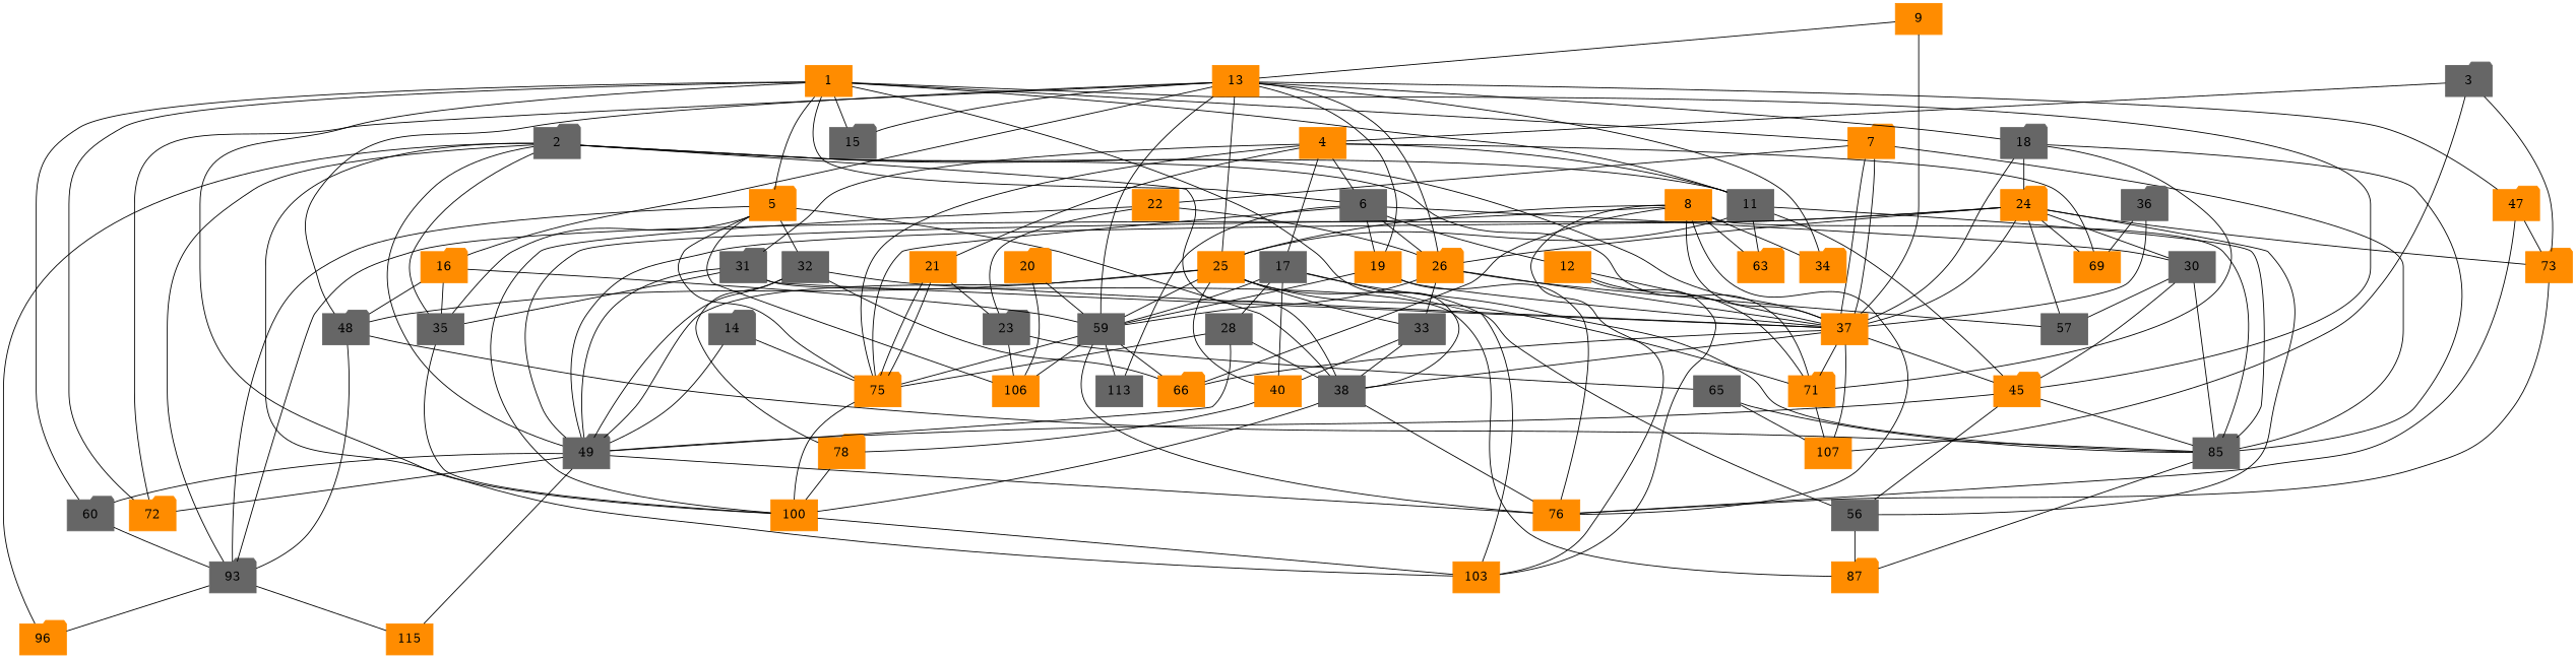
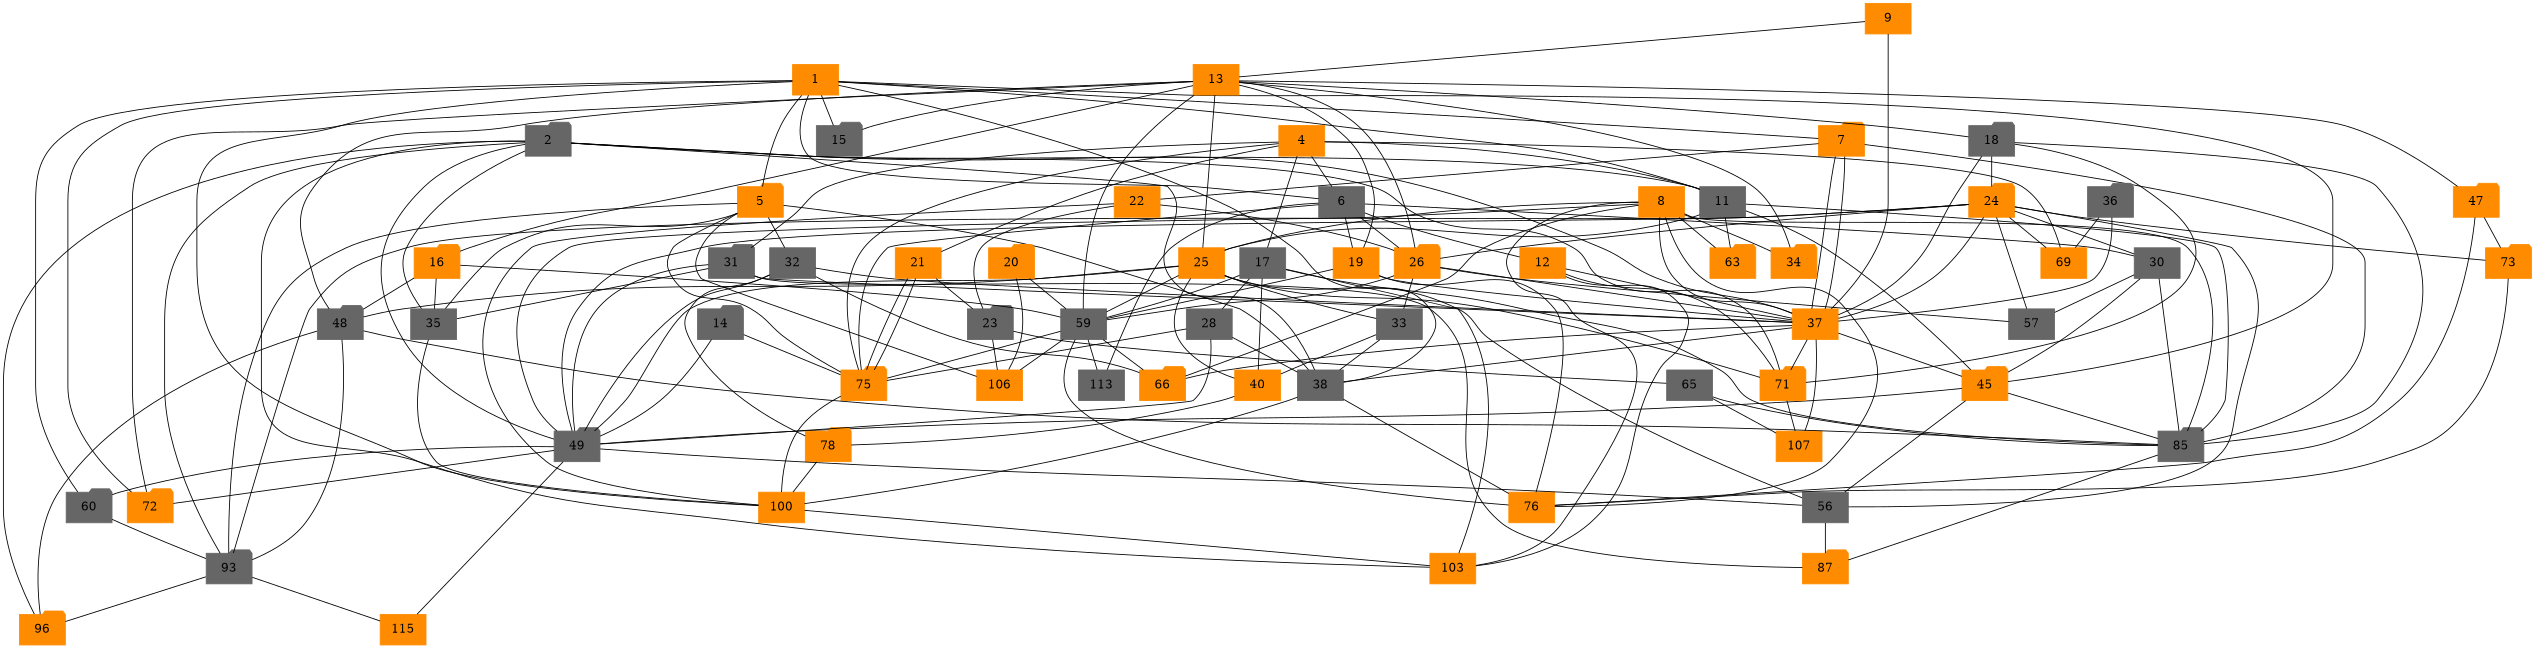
  graph {
    node [color=darkorange shape=box style=filled]
    1 [super="+10"]
    5 [shape=folder super="+83+42"]
    6 [color=gray40 super="+27"]
    7 [shape=folder]
    11 [color=gray40 super="+109+39"]
    15 [color=gray40 shape=folder]
    38 [color=gray40 super="+114"]
    45 [shape=folder super="+127+64"]
    60 [color=gray40 shape=folder]
    72 [shape=folder]
    100
    35 [color=gray40]
    93 [color=gray40 shape=folder super="+129"]
    75 [shape=folder super="+108"]
    32 [color=gray40 super="+43"]
    106 [super="+120"]
    12 [super="+112"]
    19 [super="+70"]
    26 [shape=folder super="+44"]
    30 [color=gray40 super="+50"]
    113 [color=gray40]
    37 [super="+58+68+46"]
    22 [super="+117"]
    85 [color=gray40 shape=folder super="+101"]
    25 [super="+89+84+81"]
    63 [shape=folder]
    76 [super="+99+77"]
    49 [color=gray40 shape=folder super="+95+53"]
    56 [color=gray40 super="+111"]
    103
    2 [color=gray40 shape=folder super="+41"]
    71 [shape=folder super="+86"]
    96 [shape=folder]
    107
    66 [shape=folder]
    115
    4 [super="+90+29"]
    17 [color=gray40 super="+92"]
    21
    31 [color=gray40 shape=folder super="+88"]
    69
-   3 [color=gray40 shape=folder]
    73 [shape=folder]
    59 [color=gray40 super="+62+94"]
    28 [color=gray40]
    40
    23 [color=gray40 shape=folder]
    87 [shape=folder]
    78 [shape=folder]
    57 [color=gray40]
    33 [color=gray40 super="+61"]
    8 [super="+51+82"]
    34 [shape=folder]
    48 [color=gray40 shape=folder super="+52"]
    13 [super="+102+123+80"]
    16 [shape=folder]
    18 [color=gray40 shape=folder]
    47 [shape=folder]
    9
    24 [shape=folder super="+55+79"]
    14 [color=gray40 shape=folder]
    20 [shape=folder]
    65 [color=gray40]
    36 [color=gray40 shape=folder]
    1 -- 5
    1 -- 6
    1 -- 7
    1 -- 11
    1 -- 15
    1 -- 38
    1 -- 45
    1 -- 60
    1 -- 72
    1 -- 100
    5 -- 38 [weight=2]
    5 -- 35
    5 -- 93
    5 -- 75
    5 -- 32
    5 -- 106
    6 -- 75
    6 -- 12
    6 -- 19
    6 -- 26
    6 -- 30
    6 -- 113
    7 -- 37
    7 -- 37
    7 -- 22
    7 -- 85
    11 -- 45
    11 -- 85 [weight=2]
    11 -- 25
    11 -- 63
    38 -- 100
    38 -- 76
    45 -- 85
    45 -- 49
    45 -- 56
    60 -- 93
    100 -- 103
    35 -- 100
    93 -- 96
    93 -- 115
    75 -- 100
    32 -- 37
    32 -- 49
    32 -- 66
    32 -- 78
    12 -- 37 [weight=2]
    12 -- 103
    12 -- 71
    19 -- 37
    19 -- 76
    19 -- 59
    26 -- 37
    26 -- 59
    26 -- 57
    26 -- 33
    30 -- 45
    30 -- 85
    30 -- 57
    37 -- 38
    37 -- 45
    37 -- 71
    37 -- 107
    37 -- 66
    22 -- 100
    22 -- 26
    22 -- 23
    85 -- 87
    25 -- 49
    25 -- 56
    25 -- 71
    25 -- 59
    25 -- 40
    25 -- 33
    25 -- 48
    49 -- 60
    49 -- 72
-   49 -- 76
+   49 -- 56
    49 -- 115
    56 -- 87
    2 -- 11 [weight=2]
    2 -- 38
    2 -- 35
    2 -- 93
    2 -- 37
    2 -- 49
    2 -- 103
    2 -- 71
    2 -- 96
    71 -- 107
    4 -- 6
    4 -- 11
    4 -- 75
    4 -- 17
    4 -- 21
    4 -- 31
    4 -- 69
    17 -- 85
    17 -- 103
    17 -- 59 [weight=2]
    17 -- 28
    17 -- 40
    21 -- 75
    21 -- 75
    21 -- 23
    31 -- 35
    31 -- 37
    31 -- 49
    31 -- 87
-   3 -- 107
-   3 -- 4
-   3 -- 73
    73 -- 76
    59 -- 75
    59 -- 106
    59 -- 113 [weight=2]
    59 -- 76
    59 -- 66
    28 -- 38
    28 -- 75
    28 -- 49
    40 -- 78
    23 -- 106
    23 -- 65
    78 -- 100
    33 -- 38
    33 -- 40
    8 -- 37
    8 -- 85
    8 -- 25 [weight=2]
    8 -- 63
    8 -- 76
    8 -- 49
    8 -- 103
    8 -- 66
    8 -- 34
    48 -- 93
    48 -- 85
+   48 -- 96
    13 -- 15
    13 -- 72
    13 -- 19
    13 -- 26
    13 -- 25 [weight=2]
    13 -- 59
    13 -- 34
    13 -- 48
    13 -- 16
    13 -- 18
    13 -- 47
    16 -- 35
    16 -- 59
    16 -- 48
    18 -- 37
    18 -- 85
    18 -- 71
    18 -- 24
    47 -- 76
    47 -- 73
    9 -- 37 [weight=3]
    9 -- 13
    24 -- 93
    24 -- 26
    24 -- 30
    24 -- 37
    24 -- 49 [weight=2]
    24 -- 56
    24 -- 69
    24 -- 73
    24 -- 57
    14 -- 75
    14 -- 49
    20 -- 106
    20 -- 59
    65 -- 85
    65 -- 107
    36 -- 37
    36 -- 69
  }
